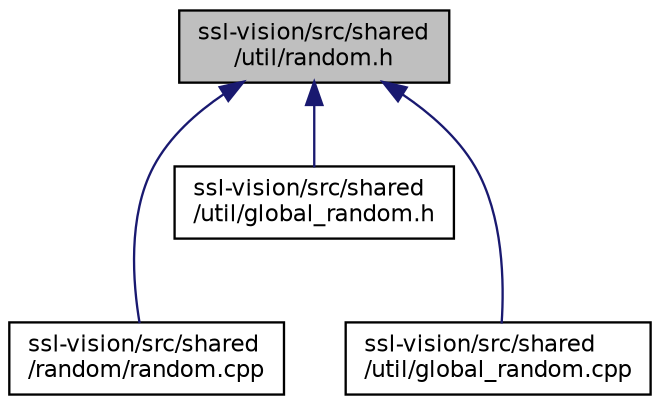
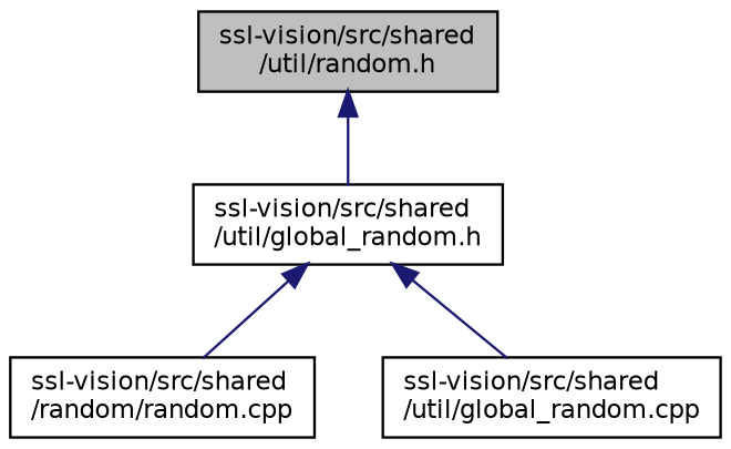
  digraph {
    node [color=black fillcolor=white fontname=Helvetica fontsize=10 shape=record style=filled]
    edge [color=midnightblue dir=back fontname=Helvetica fontsize=10 labelfontname=Helvetica labelfontsize=10 style=solid]
    n1 [fillcolor=grey75 fontcolor=black height=0.2 label="ssl-vision/src/shared\l/util/random.h" width=0.4]
    n2 [height=0.2 label="ssl-vision/src/shared\l/util/global_random.h" width=0.4]
    n3 [height=0.2 label="ssl-vision/src/shared\l/random/random.cpp" width=0.4]
    n4 [height=0.2 label="ssl-vision/src/shared\l/util/global_random.cpp" width=0.4]
    n1 -> n2
-   n1 -> n3
-   n1 -> n4
+   n2 -> n3
+   n2 -> n4
  }
